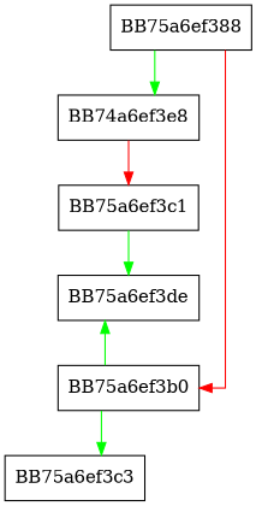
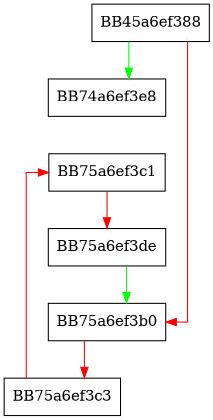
  digraph {
    splines=ortho
    node [shape=box]
    edge [color=red]
    n1 [label=BB74a6ef3e8]
-   BB75a6ef388
+   BB75a6ef388 [label=BB45a6ef388]
    BB75a6ef3b0
    BB75a6ef3de
    BB75a6ef3c3
    n6 [label=BB75a6ef3c1]
    BB75a6ef388 -> n1 [color=green]
    BB75a6ef388 -> BB75a6ef3b0
-   BB75a6ef3b0 -> BB75a6ef3de [color=green]
-   BB75a6ef3b0 -> BB75a6ef3c3 [color=green]
-   n1 -> n6
-   n6 -> BB75a6ef3de [color=green]
+   BB75a6ef3de -> BB75a6ef3b0 [color=green]
+   BB75a6ef3b0 -> BB75a6ef3c3
+   BB75a6ef3c3 -> n6
+   n6 -> BB75a6ef3de
  }
